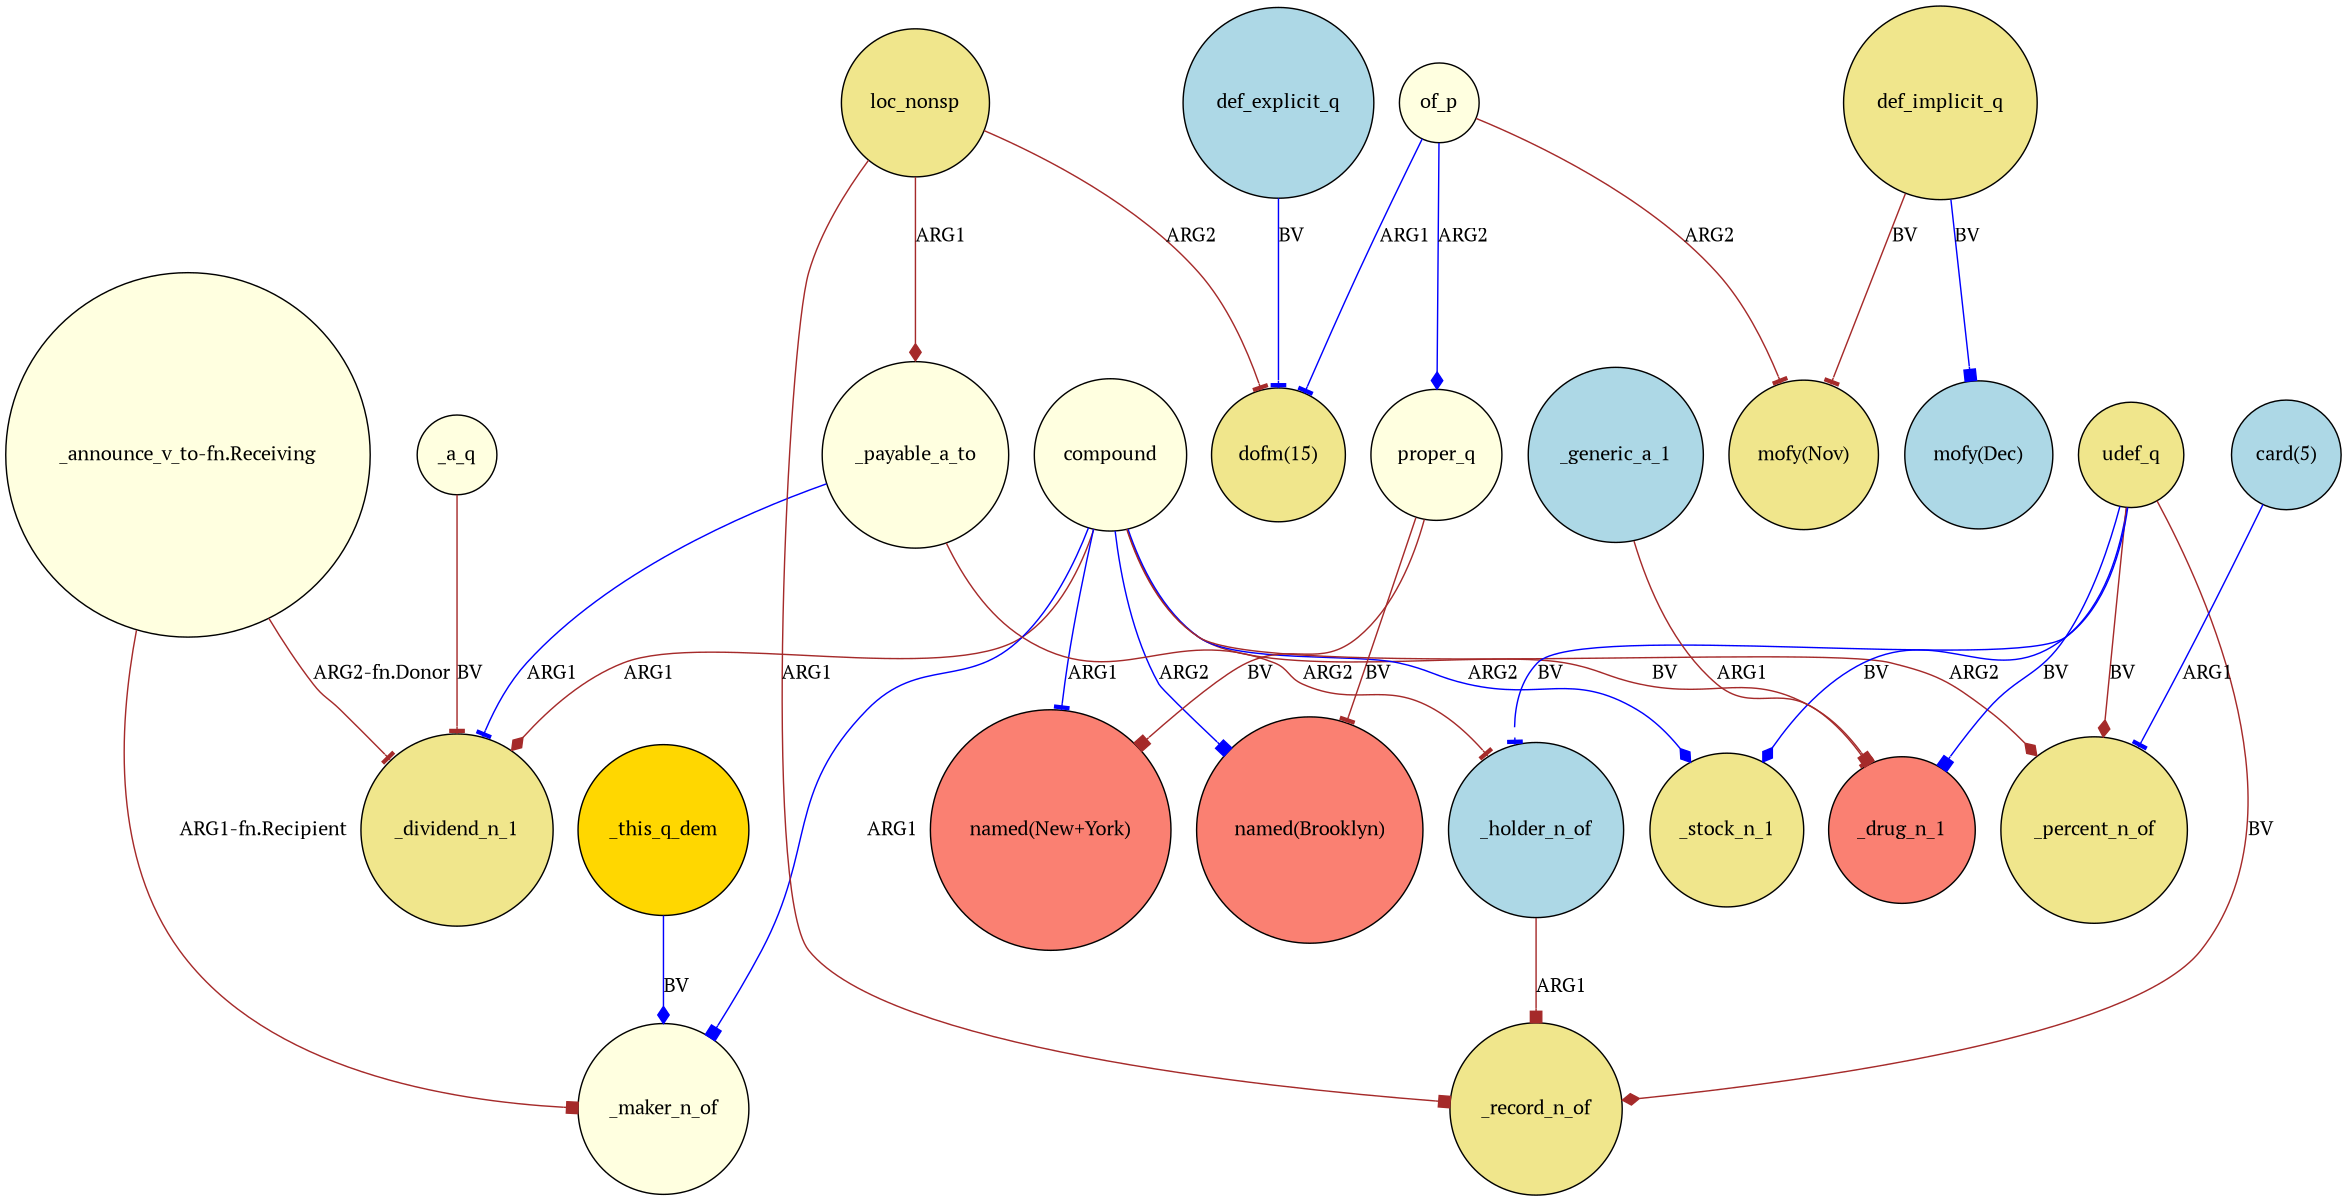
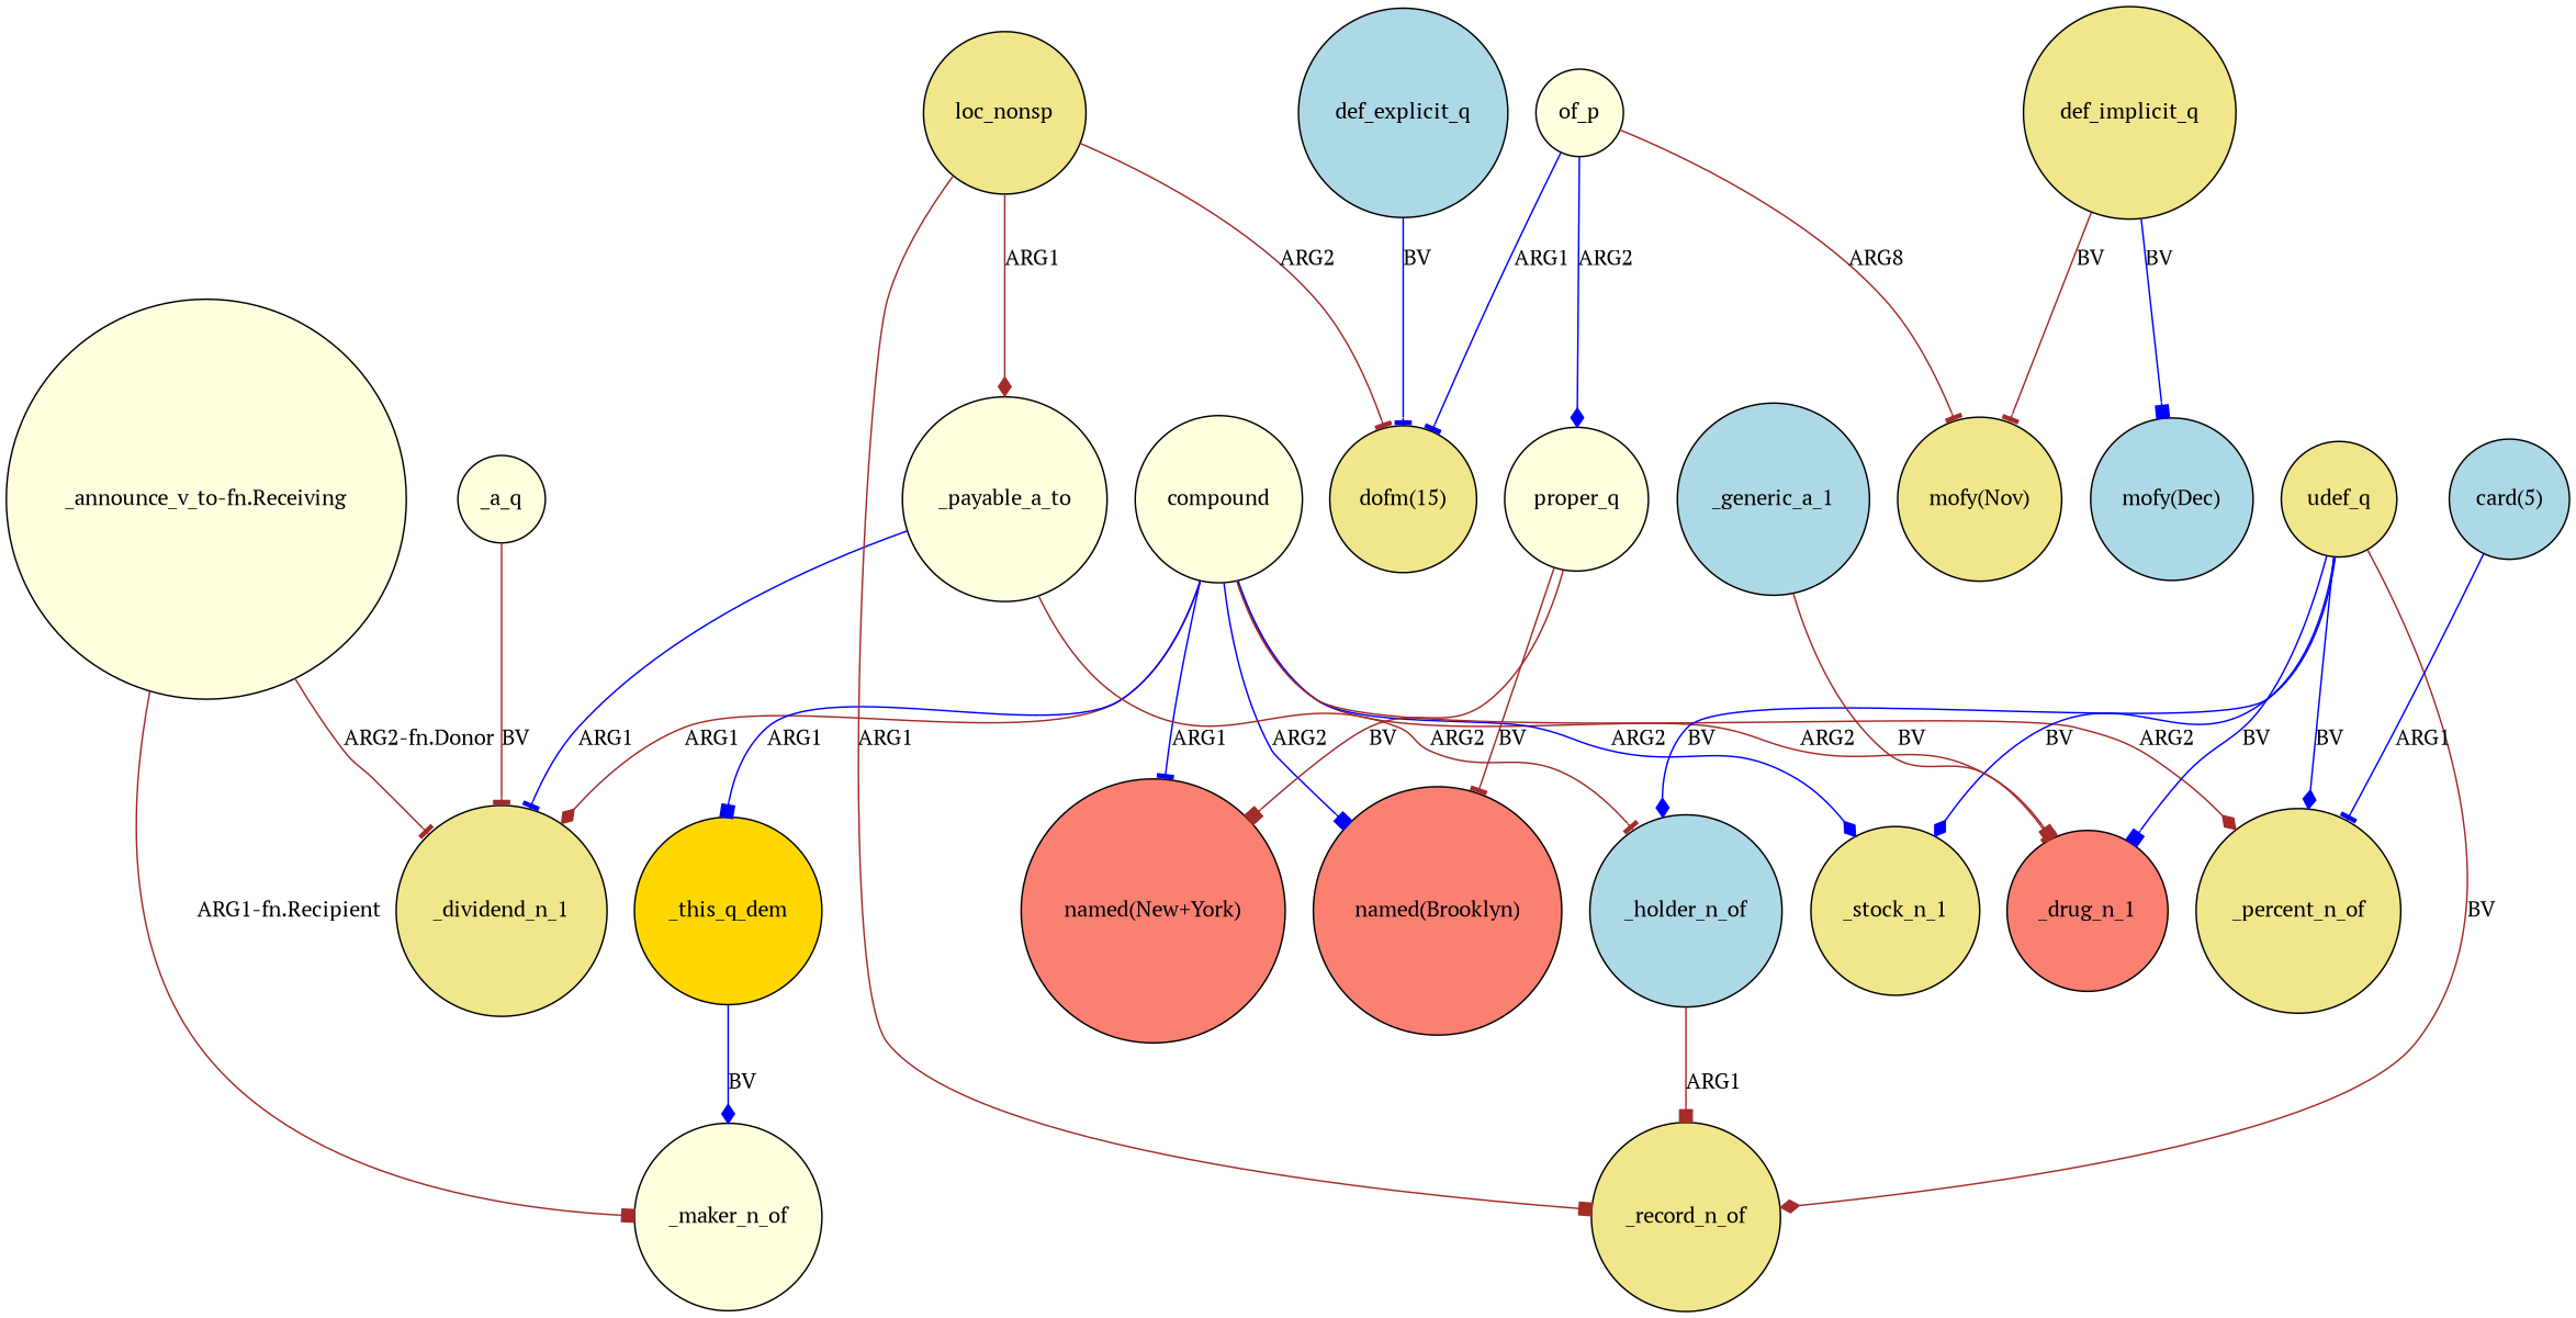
  digraph {
    fontname="PT Serif"
    node [fillcolor=khaki fontname="PT Serif" shape=circle style=filled]
    edge [arrowhead=tee color=brown fontname="PT Serif"]
    compound [fillcolor=lightyellow]
    _dividend_n_1
    "named(Brooklyn)" [fillcolor=salmon]
    _drug_n_1 [fillcolor=salmon]
    "named(New+York)" [fillcolor=salmon]
    _stock_n_1
    _percent_n_of
    _maker_n_of [fillcolor=lightyellow]
    _payable_a_to [fillcolor=lightyellow]
    _holder_n_of [fillcolor=lightblue]
    _record_n_of
    loc_nonsp
    "dofm(15)"
    udef_q
    of_p [fillcolor=lightyellow]
    "mofy(Nov)"
    proper_q [fillcolor=lightyellow]
    "mofy(Dec)" [fillcolor=lightblue]
    _generic_a_1 [fillcolor=lightblue]
    _a_q [fillcolor=lightyellow]
    "_announce_v_to-fn.Receiving" [fillcolor=lightyellow]
    "card(5)" [fillcolor=lightblue]
    def_implicit_q
    _this_q_dem [fillcolor=gold]
    def_explicit_q [fillcolor=lightblue]
    compound -> _dividend_n_1 [arrowhead=diamond label=ARG1]
    compound -> "named(Brooklyn)" [arrowhead=box color=blue label=ARG2]
-   compound -> _drug_n_1 [arrowhead=box label=BV]
+   compound -> _drug_n_1 [arrowhead=box label=ARG2]
    compound -> "named(New+York)" [color=blue label=ARG1]
    compound -> _stock_n_1 [arrowhead=diamond color=blue label=ARG2]
    compound -> _percent_n_of [arrowhead=diamond label=ARG2]
-   compound -> _maker_n_of [arrowhead=box color=blue label=ARG1]
+   compound -> _this_q_dem [arrowhead=box color=blue label=ARG1]
    _payable_a_to -> _dividend_n_1 [color=blue label=ARG1]
    _payable_a_to -> _holder_n_of [label=ARG2]
    _holder_n_of -> _record_n_of [arrowhead=box label=ARG1]
    loc_nonsp -> _payable_a_to [arrowhead=diamond label=ARG1]
    loc_nonsp -> _record_n_of [arrowhead=box label=ARG1]
    loc_nonsp -> "dofm(15)" [label=ARG2]
    udef_q -> _drug_n_1 [arrowhead=box color=blue label=BV]
    udef_q -> _stock_n_1 [arrowhead=diamond color=blue label=BV]
-   udef_q -> _percent_n_of [arrowhead=diamond label=BV]
-   udef_q -> _holder_n_of [color=blue label=BV]
+   udef_q -> _percent_n_of [arrowhead=diamond color=blue label=BV]
+   udef_q -> _holder_n_of [arrowhead=diamond color=blue label=BV]
    udef_q -> _record_n_of [arrowhead=diamond label=BV]
    of_p -> "dofm(15)" [color=blue label=ARG1]
-   of_p -> "mofy(Nov)" [label=ARG2]
+   of_p -> "mofy(Nov)" [label=ARG8]
    of_p -> proper_q [arrowhead=diamond color=blue label=ARG2]
    proper_q -> "named(Brooklyn)" [label=BV]
    proper_q -> "named(New+York)" [arrowhead=box label=BV]
-   _generic_a_1 -> _drug_n_1 [label=ARG1]
+   _generic_a_1 -> _drug_n_1 [label=BV]
    _a_q -> _dividend_n_1 [label=BV]
    "_announce_v_to-fn.Receiving" -> _dividend_n_1 [label="ARG2-fn.Donor"]
    "_announce_v_to-fn.Receiving" -> _maker_n_of [arrowhead=box label="ARG1-fn.Recipient"]
    "card(5)" -> _percent_n_of [color=blue label=ARG1]
    def_implicit_q -> "mofy(Nov)" [label=BV]
    def_implicit_q -> "mofy(Dec)" [arrowhead=box color=blue label=BV]
    _this_q_dem -> _maker_n_of [arrowhead=diamond color=blue label=BV]
    def_explicit_q -> "dofm(15)" [color=blue label=BV]
  }
